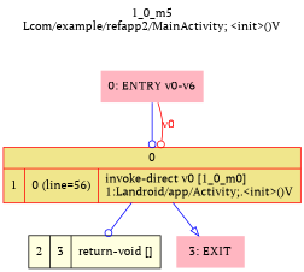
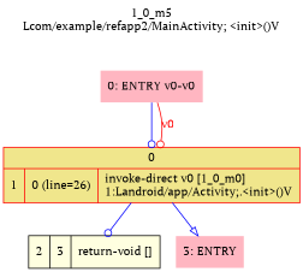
  digraph {
    fontname="PT Serif"
    label="1_0_m5\nLcom/example/refapp2/MainActivity; <init>()V"
    labelloc=t
    rankdir=UD
    node [fillcolor=lightpink fontname="PT Serif" shape=plaintext style=filled]
    edge [arrowhead=odot color=blue fontcolor=blue fontname="PT Serif" weight=100]
-   n1 [label="0: ENTRY v0-v6"]
-   n2 [color=red fillcolor=khaki label="{0|{1|0 (line=56)|invoke-direct v0 [1_0_m0]\l1:Landroid/app/Activity;.\<init\>()V\l}}" shape=record]
+   n1 [label="0: ENTRY v0-v0"]
+   n2 [color=red fillcolor=khaki label="{0|{1|0 (line=26)|invoke-direct v0 [1_0_m0]\l1:Landroid/app/Activity;.\<init\>()V\l}}" shape=record]
    n3 [fillcolor=lightyellow label="2|3|return-void []\l" shape=record]
-   n4 [label="3: EXIT"]
+   n4 [label="3: ENTRY"]
    n1 -> n2
    n1 -> n2 [color=red fontcolor=red label=v0 weight=""]
    n2 -> n3
    n2 -> n4 [arrowhead=onormal]
  }
